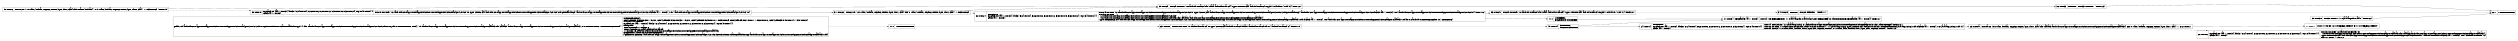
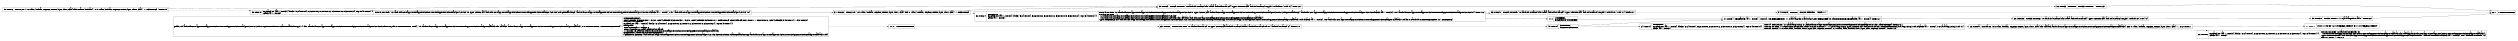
  digraph {
    rankdir=LR
    node [shape=record]
    n1 [label="{21\:\ ?|MTH_ENTER_ARRAY\l}"]
    n2 [label="{23\:\ 0x0000|0x0000: INVOKE  (r0 I:android.os.Parcel) =  type: STATIC call: android.os.Parcel.obtain():android.os.Parcel A[MD:():android.os.Parcel (c)] (LINE:110)\l}"]
    n3 [label="{40\:\ 0x0004|SYNTHETIC\lEXC_TOP_SPLITTER\l}"]
    n4 [label="{24\:\ 0x0004|TRY_ENTER\lTryCatch #0 \{all \-\> 0x0034, blocks: (B:24:0x0004, B:26:0x000c, B:28:0x0012, B:30:0x001e, B:32:0x0024), top: B:40:0x0004 \}\lCatch: all \-\> 0x0034\l|0x0004: CONST_STR  (r1 I:java.lang.String) =  \"androidx.core.app.unusedapprestrictions.IUnusedAppRestrictionsBackportService\" A[TRY_ENTER] (LINE:112)\l0x0006: INVOKE  (r0 I:android.os.Parcel A[D('_data' android.os.Parcel)]), (r1 I:java.lang.String) type: VIRTUAL call: android.os.Parcel.writeInterfaceToken(java.lang.String):void A[Catch: all \-\> 0x0034, MD:(java.lang.String):void (c)]\l0x0009: CONST  (r1 I:??[int, float, boolean, short, byte, char, OBJECT, ARRAY]) = (0 ??[int, float, boolean, short, byte, char, OBJECT, ARRAY])  (LINE:113)\l}"]
    n5 [label="{37\:\ 0x0034|ExcHandler: all \-\> 0x0034\l|0x0034: MOVE_EXCEPTION  (r1 I:java.lang.Throwable A[CUSTOM_DECLARE]) =  A[DONT_INLINE, ExcHandler: all \-\> 0x0034] (LINE:121)\l}"]
    n6 [label="{25\:\ 0x000a|0x000a: IF  (r5 I:??[int, boolean, OBJECT, ARRAY, byte, short, char] A[D('callback' androidx.core.app.unusedapprestrictions.IUnusedAppRestrictionsBackportCallback)]) == (0 ??[int, boolean, OBJECT, ARRAY, byte, short, char])  \-\> B:27:0x0011 \l}"]
+   n7 [label="{38\:\ 0x0035|0x0035: INVOKE  (r0 I:android.os.Parcel A[D('_data' android.os.Parcel)]) type: VIRTUAL call: android.os.Parcel.recycle():void A[MD:():void (c)]\l}"]
    n8 [label="{26\:\ 0x000c|TryCatch #0 \{all \-\> 0x0034, blocks: (B:24:0x0004, B:26:0x000c, B:28:0x0012, B:30:0x001e, B:32:0x0024), top: B:40:0x0004 \}\lCatch: all \-\> 0x0034\l|0x000c: INVOKE  (r2 I:android.os.IBinder) = \l  (r5 I:androidx.core.app.unusedapprestrictions.IUnusedAppRestrictionsBackportCallback A[D('callback' androidx.core.app.unusedapprestrictions.IUnusedAppRestrictionsBackportCallback)])\l type: INTERFACE call: androidx.core.app.unusedapprestrictions.IUnusedAppRestrictionsBackportCallback.asBinder():android.os.IBinder A[Catch: all \-\> 0x0034, MD:():android.os.IBinder (c)]\l0x0010: GOTO  \-\> 0x0012 \l}"]
    n9 [label="{27\:\ 0x0011|0x0011: MOVE  (r2 I:??[OBJECT, ARRAY]) = (r1 I:??[OBJECT, ARRAY]) \l}"]
    n10 [label="{29\:\ 0x001c|0x001c: IF  (r1 I:??[int, boolean, OBJECT, ARRAY, byte, short, char] A[D('_status' boolean)]) != (0 ??[int, boolean, OBJECT, ARRAY, byte, short, char])  \-\> B:35:0x002f  (LINE:115)\l}"]
    n11 [label="{30\:\ 0x001e|TryCatch #0 \{all \-\> 0x0034, blocks: (B:24:0x0004, B:26:0x000c, B:28:0x0012, B:30:0x001e, B:32:0x0024), top: B:40:0x0004 \}\lCatch: all \-\> 0x0034\l|0x001e: INVOKE  (r2 I:androidx.core.app.unusedapprestrictions.IUnusedAppRestrictionsBackportService) =  type: STATIC call: androidx.core.app.unusedapprestrictions.IUnusedAppRestrictionsBackportService.Stub.getDefaultImpl():androidx.core.app.unusedapprestrictions.IUnusedAppRestrictionsBackportService A[Catch: all \-\> 0x0034, MD:():androidx.core.app.unusedapprestrictions.IUnusedAppRestrictionsBackportService (m)]\l}"]
    n12 [label="{35\:\ 0x002f|0x002f: INVOKE  (r0 I:android.os.Parcel A[D('_data' android.os.Parcel)]) type: VIRTUAL call: android.os.Parcel.recycle():void A[MD:():void (c)] (LINE:121)\l}"]
    n13 [label="{31\:\ 0x0022|0x0022: IF  (r2 I:??[int, boolean, OBJECT, ARRAY, byte, short, char]) == (0 ??[int, boolean, OBJECT, ARRAY, byte, short, char])  \-\> B:35:0x002f \l}"]
    n14 [label="{36\:\ 0x0033|RETURN\l|0x0033: RETURN    (LINE:123)\l}"]
    n15 [label="{32\:\ 0x0024|TRY_LEAVE\lTryCatch #0 \{all \-\> 0x0034, blocks: (B:24:0x0004, B:26:0x000c, B:28:0x0012, B:30:0x001e, B:32:0x0024), top: B:40:0x0004 \}\lCatch: all \-\> 0x0034\l|0x0024: INVOKE  (r2 I:androidx.core.app.unusedapprestrictions.IUnusedAppRestrictionsBackportService) =  type: STATIC call: androidx.core.app.unusedapprestrictions.IUnusedAppRestrictionsBackportService.Stub.getDefaultImpl():androidx.core.app.unusedapprestrictions.IUnusedAppRestrictionsBackportService A[Catch: all \-\> 0x0034, MD:():androidx.core.app.unusedapprestrictions.IUnusedAppRestrictionsBackportService (m)] (LINE:116)\l0x0028: INVOKE  \l  (r2 I:androidx.core.app.unusedapprestrictions.IUnusedAppRestrictionsBackportService)\l  (r5 I:androidx.core.app.unusedapprestrictions.IUnusedAppRestrictionsBackportCallback A[D('callback' androidx.core.app.unusedapprestrictions.IUnusedAppRestrictionsBackportCallback)])\l type: INTERFACE call: androidx.core.app.unusedapprestrictions.IUnusedAppRestrictionsBackportService.isPermissionRevocationEnabledForApp(androidx.core.app.unusedapprestrictions.IUnusedAppRestrictionsBackportCallback):void A[Catch: all \-\> 0x0034, MD:(androidx.core.app.unusedapprestrictions.IUnusedAppRestrictionsBackportCallback):void throws android.os.RemoteException (m), TRY_LEAVE]\l}"]
    n16 [label="{33\:\ 0x002b|0x002b: INVOKE  (r0 I:android.os.Parcel A[D('_data' android.os.Parcel)]) type: VIRTUAL call: android.os.Parcel.recycle():void A[MD:():void (c)] (LINE:121)\l}"]
    n17 [label="{41\:\ ?|SYNTHETIC\lEXC_BOTTOM_SPLITTER\l}"]
    n18 [label="{34\:\ 0x002e|RETURN\l|0x002e: RETURN    (LINE:117)\l}"]
    n19 [label="{22\:\ ?|MTH_EXIT_BLOCK\l}"]
    n20 [label="{39\:\ 0x0038|0x0038: THROW  (r1 I:java.lang.Throwable)  (LINE:122)\l}"]
    n21 [label="{public void androidx.core.app.unusedapprestrictions.IUnusedAppRestrictionsBackportService.Stub.Proxy.isPermissionRevocationEnabledForApp((r4 'this' I:androidx.core.app.unusedapprestrictions.IUnusedAppRestrictionsBackportService$Stub$Proxy A[IMMUTABLE_TYPE, THIS]), (r5 I:androidx.core.app.unusedapprestrictions.IUnusedAppRestrictionsBackportCallback A[D('callback' androidx.core.app.unusedapprestrictions.IUnusedAppRestrictionsBackportCallback), IMMUTABLE_TYPE, METHOD_ARGUMENT]))  | USE_LINES_HINTS\lCROSS_EDGE: B:39:0x0038 \-\> B:22:?, CROSS_EDGE: B:36:0x0033 \-\> B:22:?, CROSS_EDGE: B:29:0x001c \-\> B:35:0x002f, CROSS_EDGE: B:27:0x0011 \-\> B:28:0x0012, CROSS_EDGE: B:40:0x0004 \-\> B:37:0x0034\lINLINE_NOT_NEEDED\lTryCatch #0 \{all \-\> 0x0034, blocks: (B:24:0x0004, B:26:0x000c, B:28:0x0012, B:30:0x001e, B:32:0x0024), top: B:40:0x0004 \}\lDebug Info:\l  0x001c\-0x002f: r1 '_status' Z\l  0x0004\-0x0038: r0 '_data' Landroid\/os\/Parcel;\l  \-1 \-0x0038: r5 'callback' Landroidx\/core\/app\/unusedapprestrictions\/IUnusedAppRestrictionsBackportCallback;\lEXCEPTIONS:[Landroid\/os\/RemoteException;]\lMETHOD_OVERRIDE: [androidx.core.app.unusedapprestrictions.IUnusedAppRestrictionsBackportService.isPermissionRevocationEnabledForApp(androidx.core.app.unusedapprestrictions.IUnusedAppRestrictionsBackportCallback):void]\l}"]
    n1 -> n2
    n2 -> n3
    n3 -> n4
    n3 -> n5
    n4 -> n6
+   n5 -> n7
    n6 -> n8 [style=dashed]
    n6 -> n9
+   n7 -> n20
    n10 -> n11 [style=dashed]
    n10 -> n12
    n11 -> n13
    n12 -> n14
    n13 -> n12
    n13 -> n15 [style=dashed]
    n14 -> n19
    n15 -> n16
    n15 -> n17
    n16 -> n18
    n17 -> n5
    n18 -> n19
    n20 -> n19
    n21 -> n1
  }
